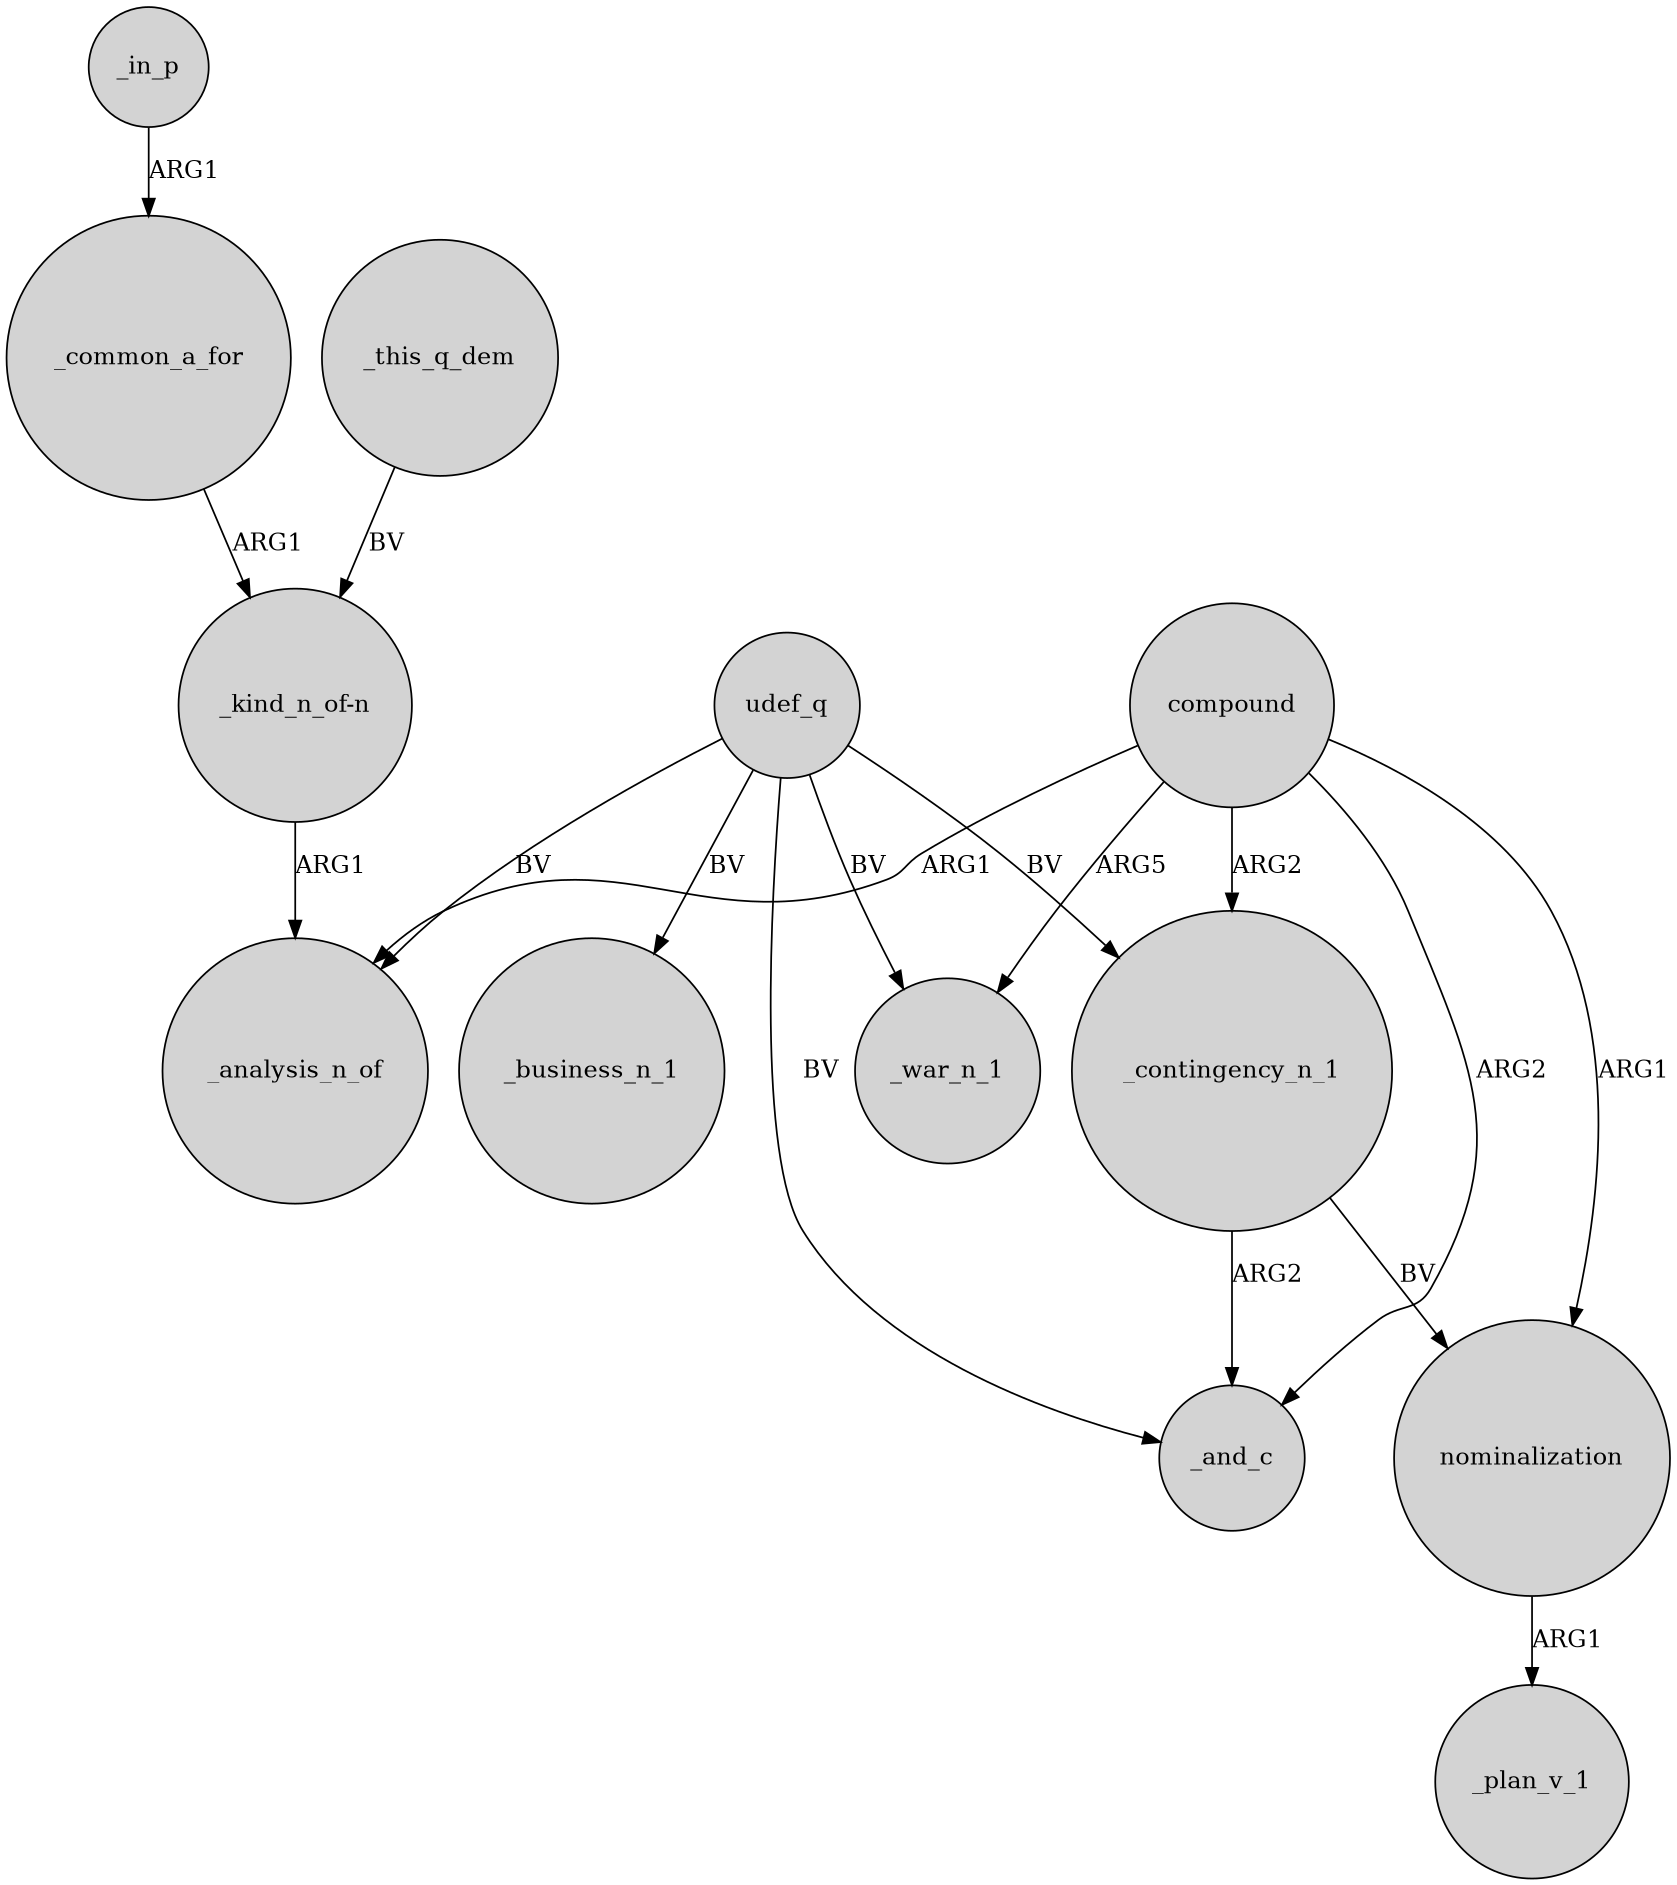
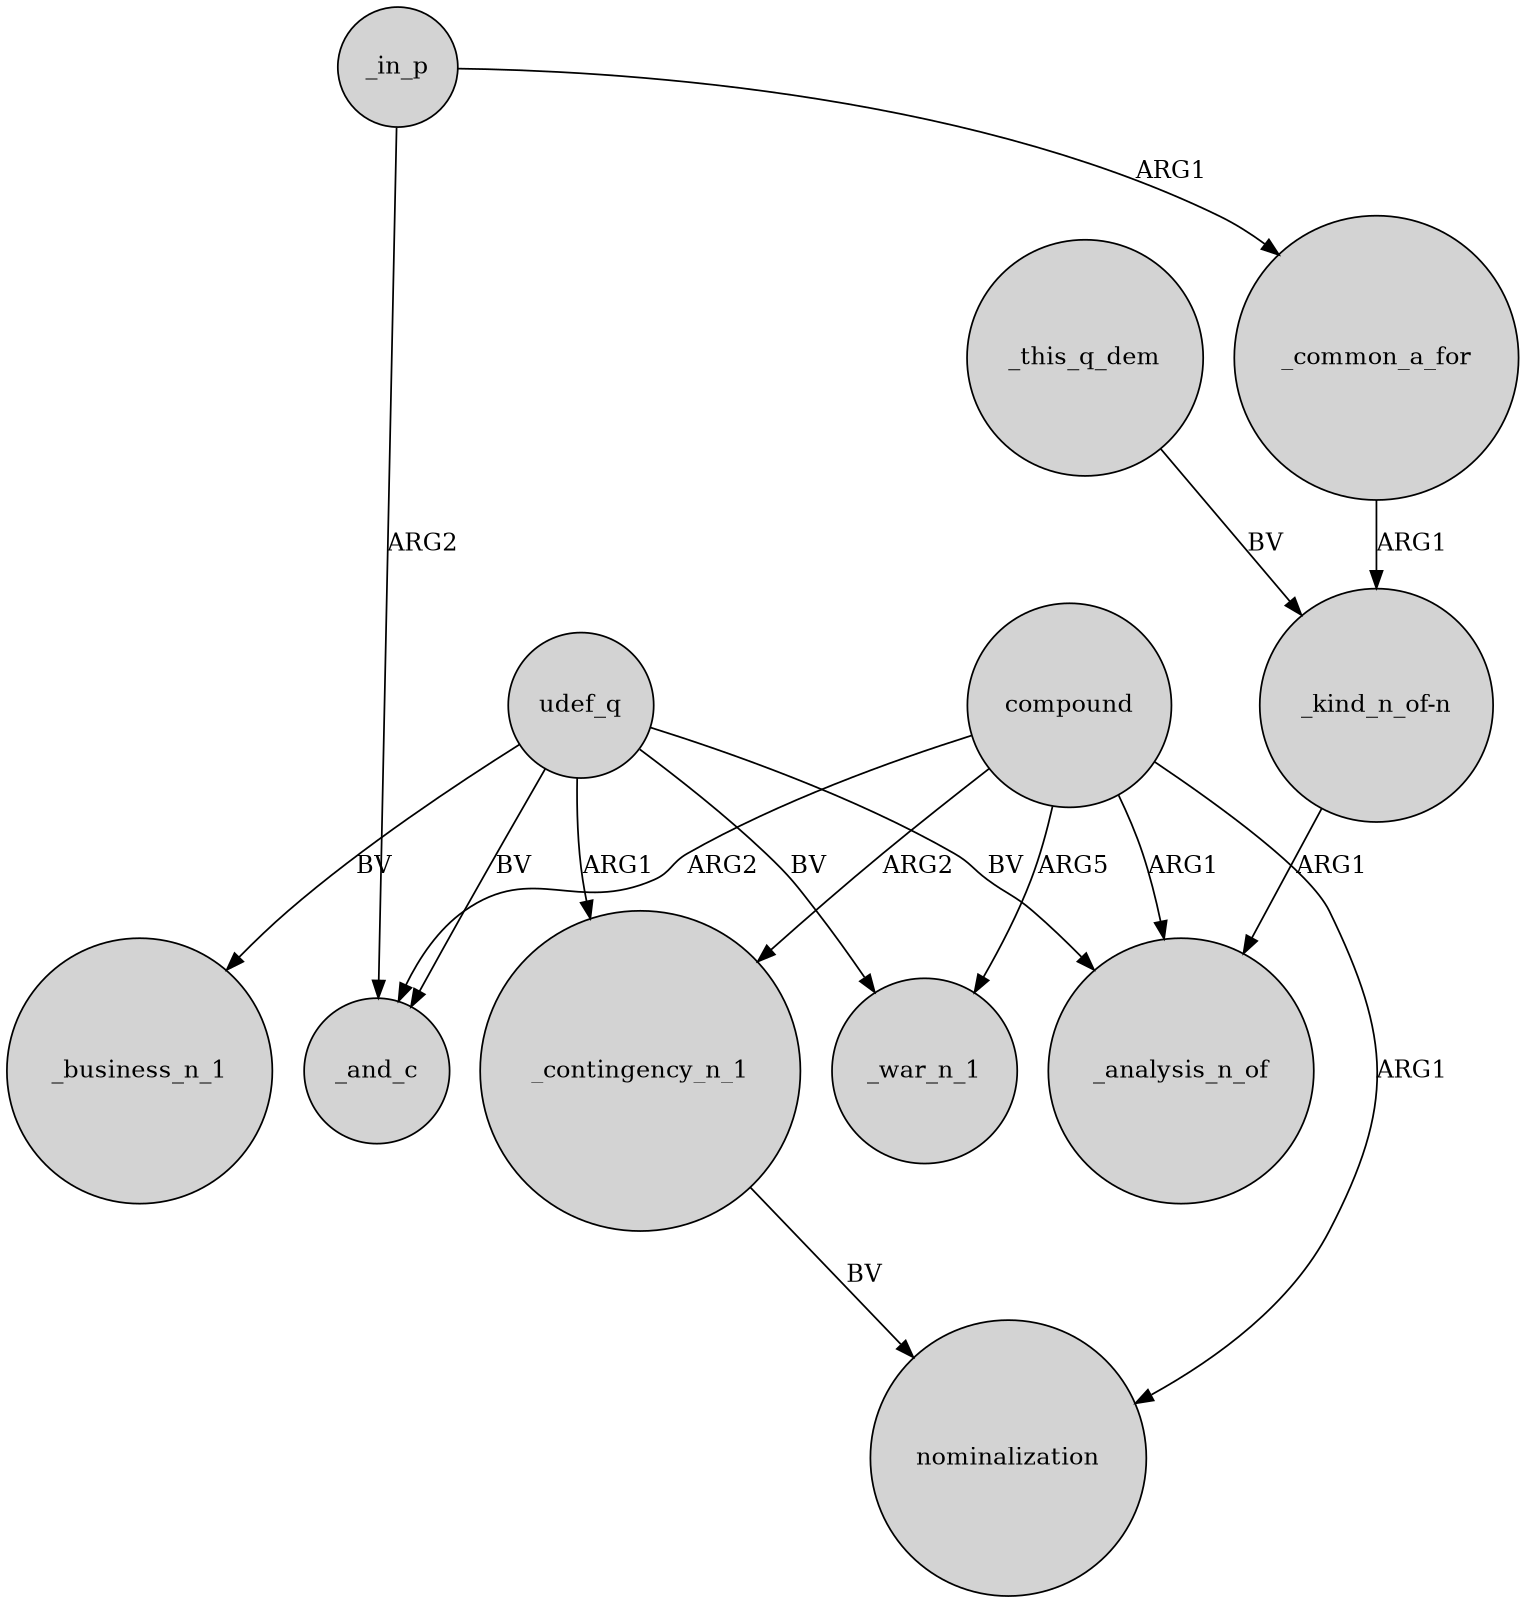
  digraph {
    node [shape=circle style=filled]
    udef_q
    _analysis_n_of
    _and_c
    _business_n_1
    _contingency_n_1
    _war_n_1
    nominalization
-   _plan_v_1
    _in_p
    _common_a_for
    "_kind_n_of-n"
    compound
    _this_q_dem
    udef_q -> _analysis_n_of [label=BV]
    udef_q -> _and_c [label=BV]
    udef_q -> _business_n_1 [label=BV]
-   udef_q -> _contingency_n_1 [label=BV]
+   udef_q -> _contingency_n_1 [label=ARG1]
    udef_q -> _war_n_1 [label=BV]
    _contingency_n_1 -> nominalization [label=BV]
-   nominalization -> _plan_v_1 [label=ARG1]
-   _contingency_n_1 -> _and_c [label=ARG2]
+   _in_p -> _and_c [label=ARG2]
    _in_p -> _common_a_for [label=ARG1]
    _common_a_for -> "_kind_n_of-n" [label=ARG1]
    "_kind_n_of-n" -> _analysis_n_of [label=ARG1]
    compound -> _analysis_n_of [label=ARG1]
    compound -> _and_c [label=ARG2]
    compound -> _contingency_n_1 [label=ARG2]
    compound -> _war_n_1 [label=ARG5]
    compound -> nominalization [label=ARG1]
    _this_q_dem -> "_kind_n_of-n" [label=BV]
  }
